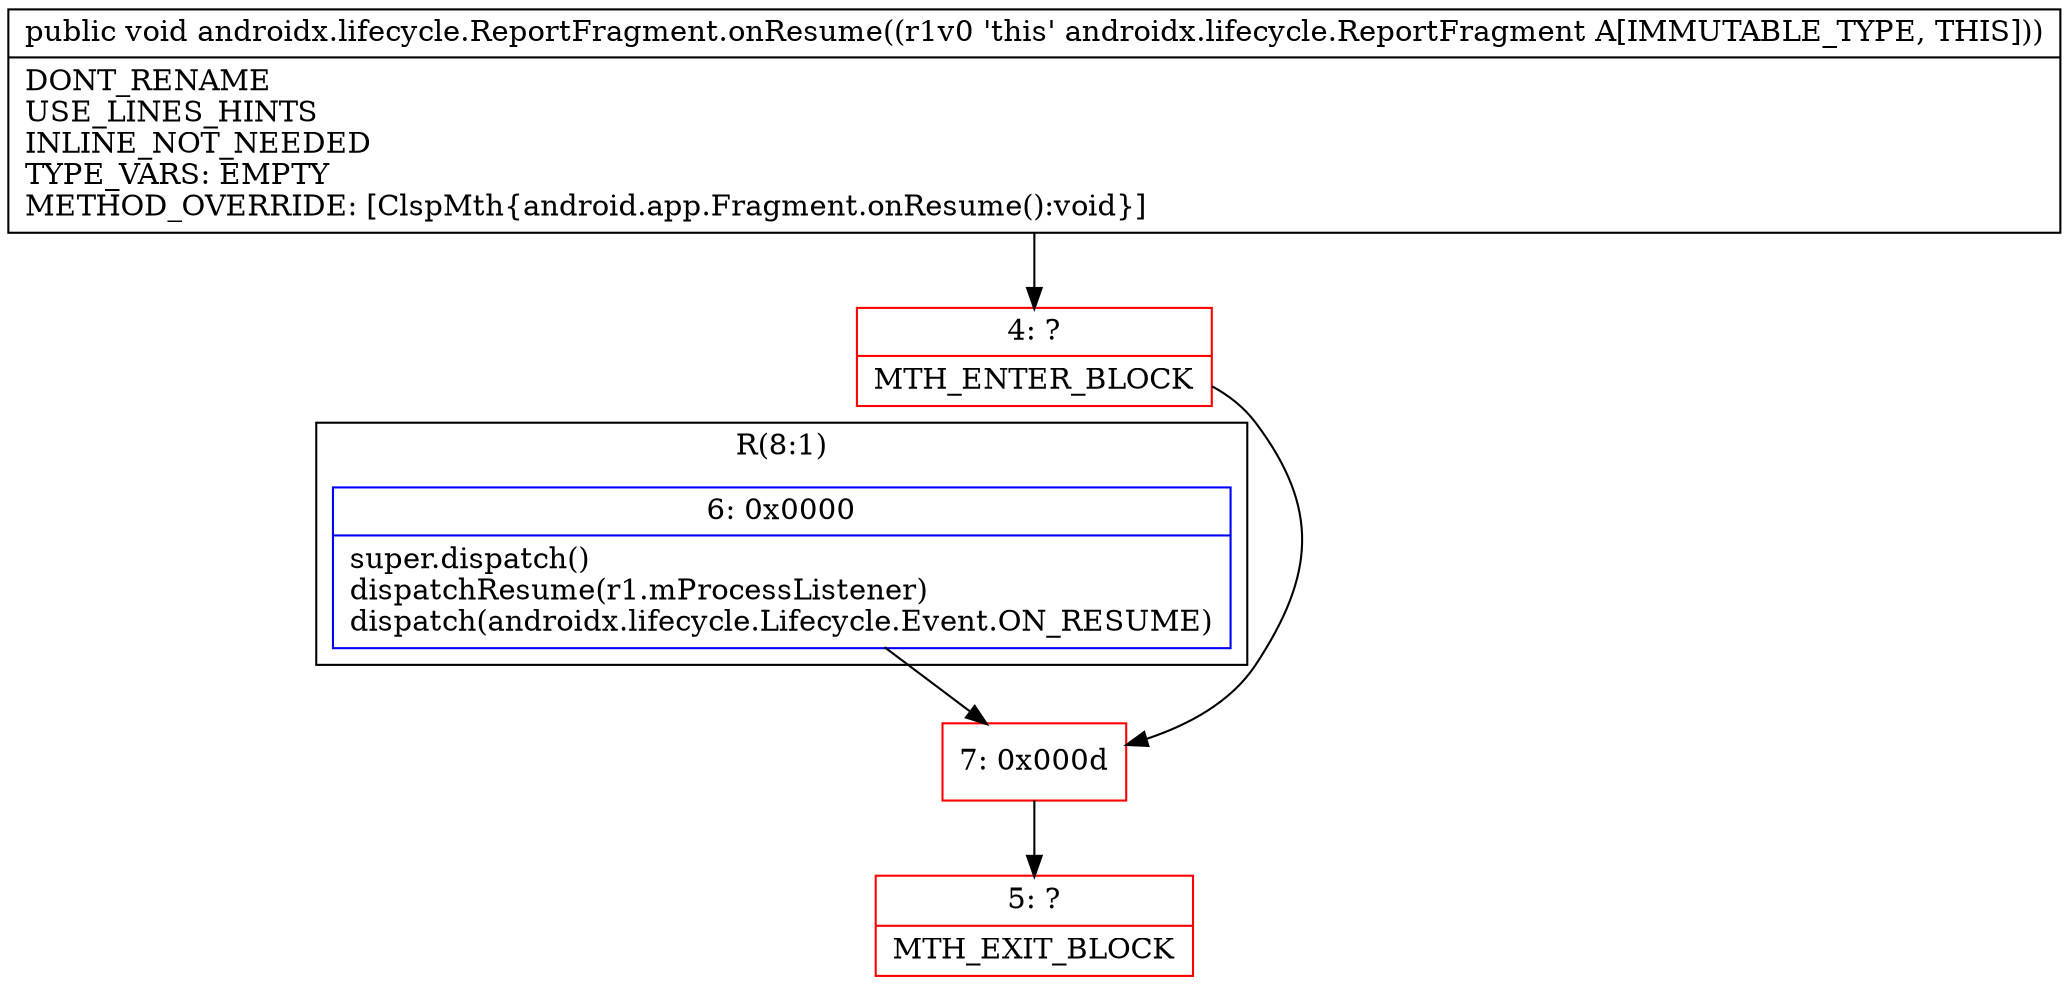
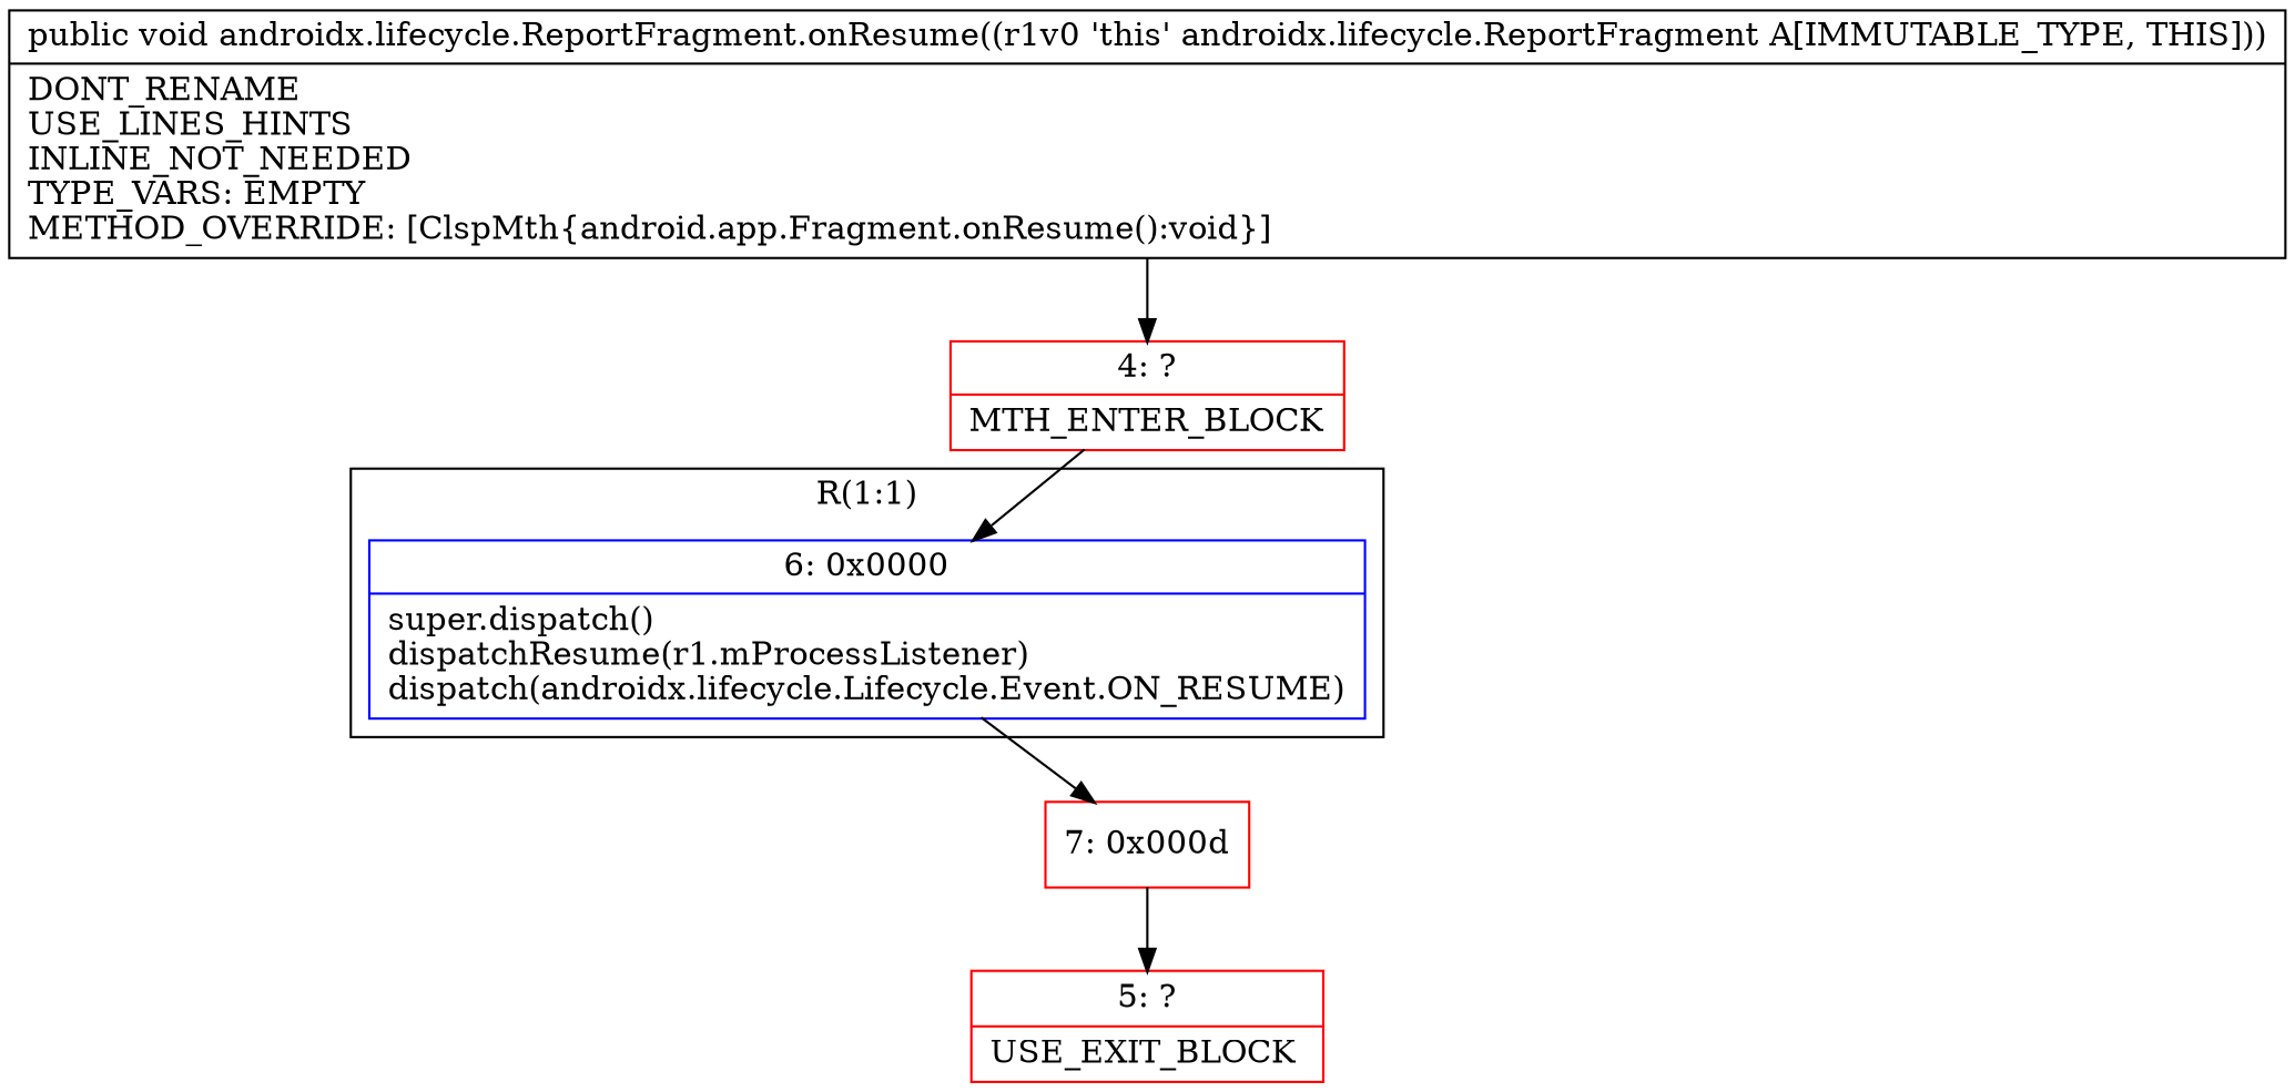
  digraph {
    node [color=red shape=record]
    n1 [color=blue label="{6\:\ 0x0000|super.dispatch()\ldispatchResume(r1.mProcessListener)\ldispatch(androidx.lifecycle.Lifecycle.Event.ON_RESUME)\l}"]
    n2 [label="{7\:\ 0x000d}"]
-   n3 [label="{5\:\ ?|MTH_EXIT_BLOCK\l}"]
+   n3 [label="{5\:\ ?|USE_EXIT_BLOCK\l}"]
    n4 [label="{4\:\ ?|MTH_ENTER_BLOCK\l}"]
    n5 [label="{public void androidx.lifecycle.ReportFragment.onResume((r1v0 'this' androidx.lifecycle.ReportFragment A[IMMUTABLE_TYPE, THIS]))  | DONT_RENAME\lUSE_LINES_HINTS\lINLINE_NOT_NEEDED\lTYPE_VARS: EMPTY\lMETHOD_OVERRIDE: [ClspMth\{android.app.Fragment.onResume():void\}]\l}" color=""]
    subgraph cluster_1 {
-     label="R(8:1)"
+     label="R(1:1)"
      n1
    }
    n1 -> n2
    n2 -> n3
-   n4 -> n2
+   n4 -> n1
    n5 -> n4
  }
